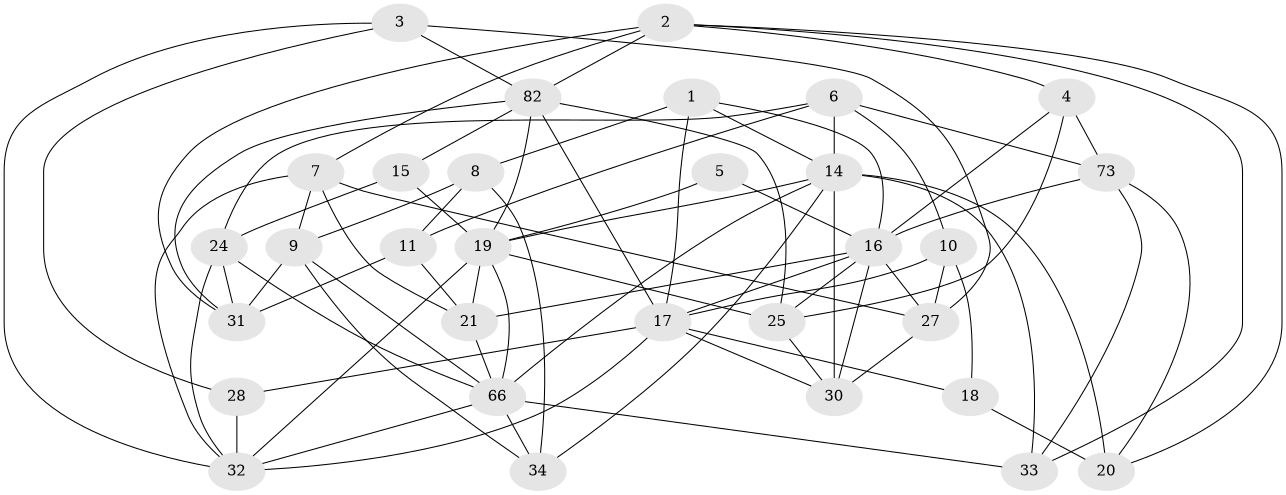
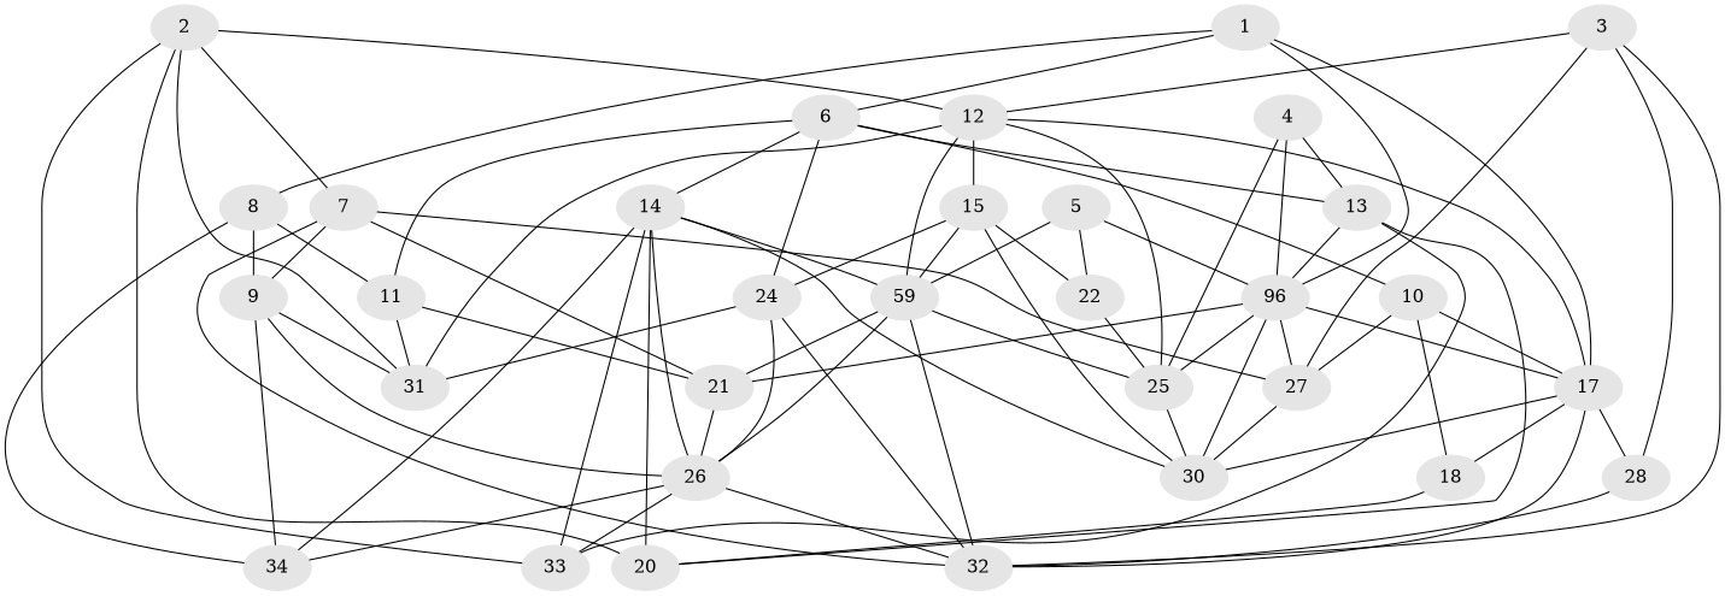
  graph {
    node [color=gray90 style=filled]
    edge [weight=1.0]
    1
    6
    8
-   16
+   16 [label=96]
    17
-   13 [label=73]
+   13
    10
    11
    14
    24
    9
    34
    27
    25
    21
    30
    28
    32
    18
    2
    4
    7
-   12 [label=82]
+   12
    20
    31
    33
-   19
+   19 [label=59]
    15
    3
    5
-   26 [label=66]
-   1 -- 14
+   22
+   26
+   1 -- 6
    1 -- 8
    1 -- 16
    1 -- 17
    6 -- 13
    6 -- 10
    6 -- 11
    6 -- 14
    6 -- 24
    8 -- 11
    8 -- 9
    8 -- 34
    16 -- 17
    16 -- 27 [weight=2.0]
    16 -- 25
    16 -- 21
    16 -- 30
    17 -- 30
    17 -- 28
    17 -- 32
    17 -- 18
    13 -- 16
    13 -- 20
    13 -- 33
    10 -- 17
    10 -- 27
    10 -- 18
    11 -- 21 [weight=2.0]
    11 -- 31
    14 -- 34
    14 -- 30
    14 -- 20 [weight=2.0]
    14 -- 33
    14 -- 19
    14 -- 26
    24 -- 32
    24 -- 31
    24 -- 26
    9 -- 34
    9 -- 31
    9 -- 26
    27 -- 30 [weight=2.0]
    25 -- 30 [weight=2.0]
    21 -- 26
    28 -- 32
    18 -- 20
-   2 -- 4
    2 -- 7
    2 -- 12
    2 -- 20
    2 -- 31
    2 -- 33
    4 -- 16
    4 -- 13
    4 -- 25
    7 -- 9
    7 -- 27
    7 -- 21
    7 -- 32 [weight=2.0]
    12 -- 17
    12 -- 25 [weight=2.0]
    12 -- 31 [weight=2.0]
    12 -- 19
    12 -- 15
    19 -- 25
    19 -- 21
    19 -- 32 [weight=2.0]
    19 -- 26
    15 -- 24
+   15 -- 30
    15 -- 19
+   15 -- 22
    3 -- 27
    3 -- 28
    3 -- 32
    3 -- 12
    5 -- 16
    5 -- 19
+   5 -- 22
+   22 -- 25
    26 -- 34
    26 -- 32
    26 -- 33
  }
